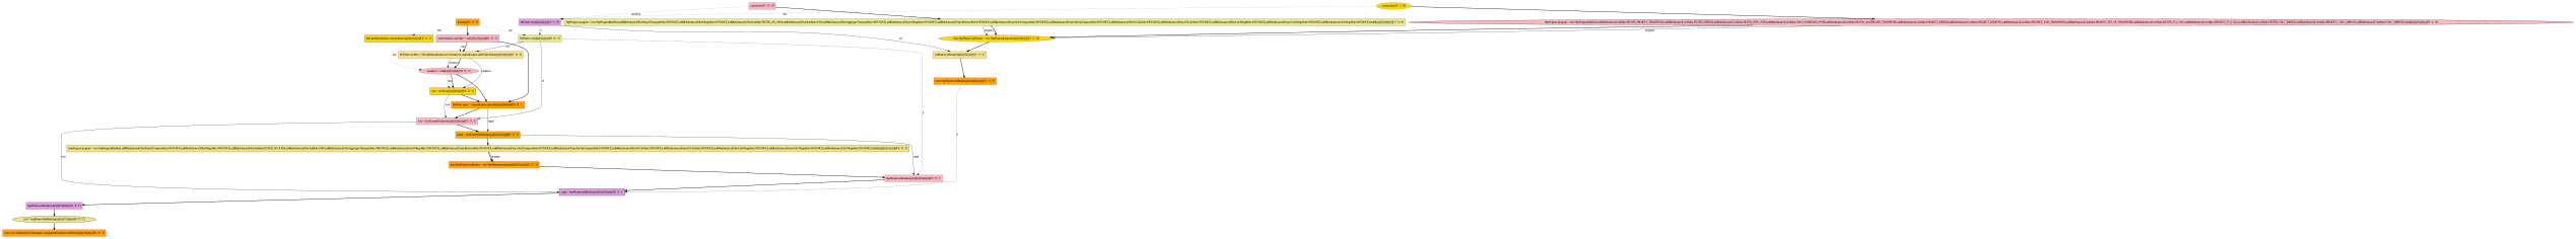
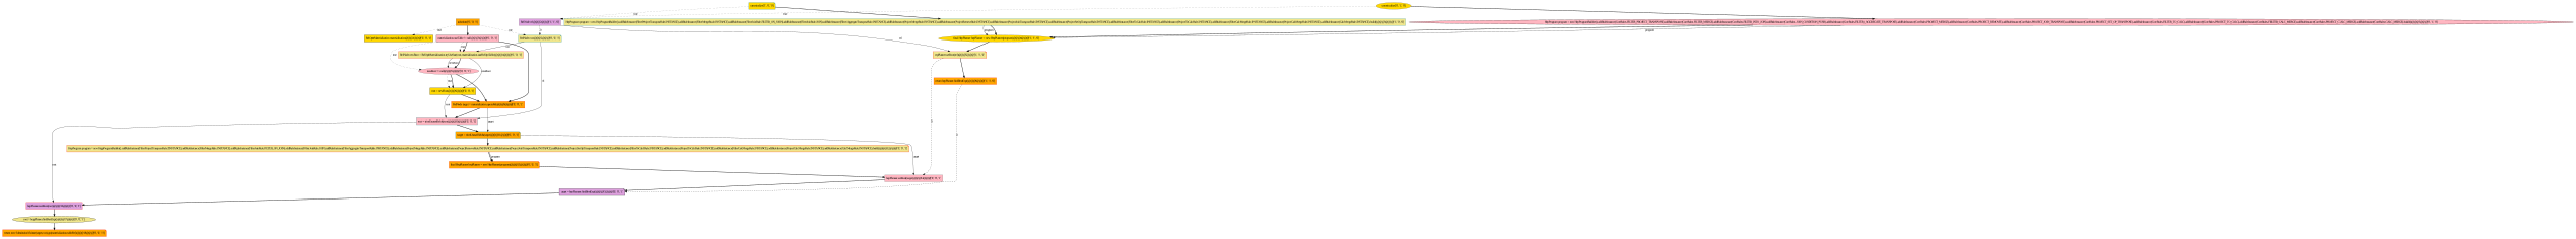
  digraph {
    fontname="Liberation Serif"
    node [color=red fillcolor=khaki fontname="Liberation Serif" shape=box style=filled]
    edge [fontname="Liberation Serif" style=bold]
    n1 [label="HepProgram program = new HepProgramBuilder().addRuleInstance(FilterProjectTransposeRule.INSTANCE).addRuleInstance(FilterMergeRule.INSTANCE).addRuleInstance(FilterJoinRule.FILTER_ON_JOIN).addRuleInstance(FilterJoinRule.JOIN).addRuleInstance(FilterAggregateTransposeRule.INSTANCE).addRuleInstance(ProjectMergeRule.INSTANCE).addRuleInstance(ProjectRemoveRule.INSTANCE).addRuleInstance(ProjectJoinTransposeRule.INSTANCE).addRuleInstance(ProjectSetOpTransposeRule.INSTANCE).addRuleInstance(FilterToCalcRule.INSTANCE).addRuleInstance(ProjectToCalcRule.INSTANCE).addRuleInstance(FilterCalcMergeRule.INSTANCE).addRuleInstance(ProjectCalcMergeRule.INSTANCE).addRuleInstance(CalcMergeRule.INSTANCE).build()@@@12@@@['0', '0', '1']" shape=note]
    n2 [fillcolor=orange label="final HepPlanner hepPlanner = new HepPlanner(program)@@@13@@@['0', '0', '1']" shape=note]
    n3 [color=gray40 fillcolor=lightpink label="hepPlanner.setRoot(target)@@@14@@@['0', '0', '1']"]
    n4 [color=black fillcolor=plum label="target = hepPlanner.findBestExp()@@@15@@@['0', '0', '1']" shape=note]
    n5 [fillcolor=plum label="hepPlanner.setRoot(root)@@@16@@@['0', '0', '1']"]
    n6 [color=black label="root = hepPlanner.findBestExp()@@@17@@@['0', '0', '1']" shape=ellipse]
    n7 [color=teal label="HepProgram program = new HepProgramBuilder().addRuleInstance(FilterProjectTransposeRule.INSTANCE).addRuleInstance(FilterMergeRule.INSTANCE).addRuleInstance(FilterJoinRule.FILTER_ON_JOIN).addRuleInstance(FilterJoinRule.JOIN).addRuleInstance(FilterAggregateTransposeRule.INSTANCE).addRuleInstance(ProjectMergeRule.INSTANCE).addRuleInstance(ProjectRemoveRule.INSTANCE).addRuleInstance(ProjectJoinTransposeRule.INSTANCE).addRuleInstance(ProjectSetOpTransposeRule.INSTANCE).addRuleInstance(FilterToCalcRule.INSTANCE).addRuleInstance(ProjectToCalcRule.INSTANCE).addRuleInstance(FilterCalcMergeRule.INSTANCE).addRuleInstance(ProjectCalcMergeRule.INSTANCE).addRuleInstance(CalcMergeRule.INSTANCE).build()@@@3@@@['1', '0', '0']"]
    n8 [color=gray40 fillcolor=gold label="final HepPlanner hepPlanner = new HepPlanner(program)@@@4@@@['1', '1', '0']" shape=ellipse]
    n9 [label="hepPlanner.setRoot(rel)@@@5@@@['1', '1', '0']" shape=note]
    n10 [color=teal fillcolor=orange label="target = trimUnusedfields(target)@@@11@@@['0', '0', '1']" shape=note]
    n11 [color=teal fillcolor=lightpink label="root = trimUnusedfields(root)@@@10@@@['0', '0', '1']"]
    n12 [color=teal label="RelNode root@@@2@@@['0', '0', '1']" shape=note]
    n13 [label="RelNode newRoot = RelOptMaterialization.tryUseStar(root,materialization.starRelOptTable)@@@4@@@['0', '0', '1']"]
    n14 [color=gray40 fillcolor=lightpink label="newRoot != null@@@5@@@['0', '0', '1']" shape=ellipse]
    n15 [color=black fillcolor=gold label="root = newRoot@@@6@@@['0', '0', '1']"]
    n16 [fillcolor=orange label="return hepPlanner.findBestExp()@@@6@@@['1', '1', '0']"]
-   n17 [color=teal fillcolor=lightpink label="canonicalize['1', '0', '0']" shape=note]
+   n17 [color=teal fillcolor=gold label="canonicalize['1', '0', '0']" shape=note]
    n18 [color=gray40 fillcolor=plum label="RelNode rel@@@2@@@['1', '1', '0']"]
    n19 [color=black fillcolor=lightpink label="HepProgram program = new HepProgramBuilder().addRuleInstance(CoreRules.FILTER_PROJECT_TRANSPOSE).addRuleInstance(CoreRules.FILTER_MERGE).addRuleInstance(CoreRules.FILTER_INTO_JOIN).addRuleInstance(CoreRules.JOIN_CONDITION_PUSH).addRuleInstance(CoreRules.FILTER_AGGREGATE_TRANSPOSE).addRuleInstance(CoreRules.PROJECT_MERGE).addRuleInstance(CoreRules.PROJECT_REMOVE).addRuleInstance(CoreRules.PROJECT_JOIN_TRANSPOSE).addRuleInstance(CoreRules.PROJECT_SET_OP_TRANSPOSE).addRuleInstance(CoreRules.FILTER_TO_CALC).addRuleInstance(CoreRules.PROJECT_TO_CALC).addRuleInstance(CoreRules.FILTER_CALC_MERGE).addRuleInstance(CoreRules.PROJECT_CALC_MERGE).addRuleInstance(CoreRules.CALC_MERGE).build()@@@3@@@['0', '1', '0']" shape=ellipse]
    n20 [fillcolor=orange label="RelNode target = materialization.queryRel@@@9@@@['0', '0', '1']"]
    n21 [color=gray40 fillcolor=gold label="canonicalize['0', '1', '0']" shape=ellipse]
    n22 [fillcolor=orange label="return new SubstitutionVisitor(target,root).go(materialization.tableRel)@@@18@@@['0', '0', '1']" shape=note]
    n23 [color=black fillcolor=lightpink label="materialization.starTable != null@@@3@@@['0', '0', '1']"]
    n24 [color=gray40 fillcolor=orange label="substitute['0', '0', '1']"]
    n25 [color=black fillcolor=gold label="RelOptMaterialization materialization@@@2@@@['0', '0', '1']"]
    n1 -> n2
    n1 -> n2 [label=program style=solid]
    n2 -> n3
    n3 -> n4
    n4 -> n5
    n5 -> n6
    n6 -> n22
    n7 -> n8
    n7 -> n8 [label=program style=solid]
    n8 -> n9
-   n12 -> n3 [label=0 style=dashed]
+   n9 -> n3 [label=0 style=dashed]
    n9 -> n16
    n10 -> n1
    n10 -> n3 [label=target style=solid]
-   n11 -> n4 [label=root style=solid]
+   n11 -> n5 [label=root style=solid]
    n11 -> n10
    n12 -> n11 [label=rel style=solid]
    n12 -> n13 [label=root style=solid]
    n13 -> n14 [label=newRoot style=solid]
    n13 -> n14
    n13 -> n15 [label=newRoot style=solid]
    n14 -> n15 [label=true style=dotted]
    n14 -> n15
    n14 -> n20
    n15 -> n11 [label=root style=solid]
    n15 -> n20
    n16 -> n4 [label=0 style=dashed]
    n17 -> n7
-   n17 -> n18 [label=newRoot style=dotted]
+   n17 -> n18 [label=true style=dotted]
    n18 -> n9 [label=rel style=solid]
    n18 -> n12 [label=0 style=dashed]
    n19 -> n8 [label=program style=solid]
    n19 -> n8
    n20 -> n10 [label=target style=solid]
    n20 -> n11
    n21 -> n18 [label=true style=dotted]
    n21 -> n19
    n23 -> n13 [label=true style=dotted]
    n23 -> n13
    n23 -> n14 [label=true style=dotted]
    n23 -> n20
    n24 -> n12 [label=true style=dotted]
    n24 -> n23
    n24 -> n25 [label=true style=dotted]
  }
